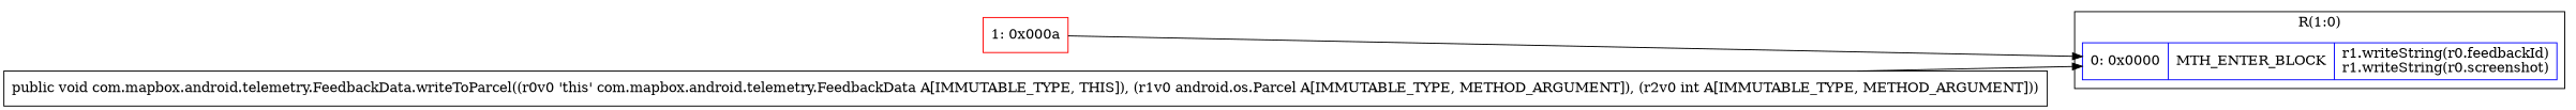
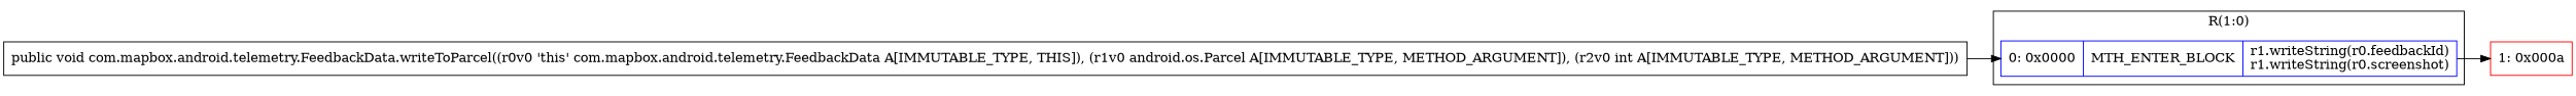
  digraph {
    rankdir=LR
    node [shape=record]
    n1 [color=blue label="{0\:\ 0x0000|MTH_ENTER_BLOCK\l|r1.writeString(r0.feedbackId)\lr1.writeString(r0.screenshot)\l}"]
    n2 [color=red label="{1\:\ 0x000a}"]
    n3 [label="{public void com.mapbox.android.telemetry.FeedbackData.writeToParcel((r0v0 'this' com.mapbox.android.telemetry.FeedbackData A[IMMUTABLE_TYPE, THIS]), (r1v0 android.os.Parcel A[IMMUTABLE_TYPE, METHOD_ARGUMENT]), (r2v0 int A[IMMUTABLE_TYPE, METHOD_ARGUMENT])) }"]
    subgraph cluster_1 {
      label="R(1:0)"
      n1
    }
-   n2 -> n1
+   n1 -> n2
    n3 -> n1
  }
